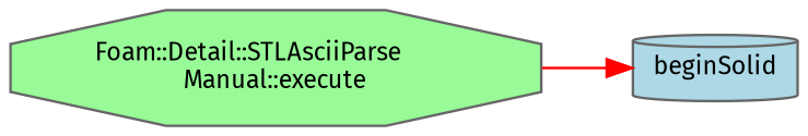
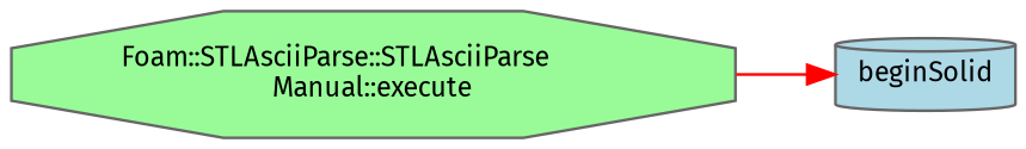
  digraph {
    rankdir=RL
    fontname="Fira Sans"
    node [fontname="Fira Sans" fontsize=10 style=filled]
    n1 [color=gray40 fillcolor=lightblue fontcolor=black height=0.2 label=beginSolid shape=cylinder width=0.4]
-   n2 [color=grey40 fillcolor=palegreen height=0.2 label="Foam::Detail::STLAsciiParse\lManual::execute" shape=octagon width=0.4]
+   n2 [color=grey40 fillcolor=palegreen height=0.2 label="Foam::STLAsciiParse::STLAsciiParse\lManual::execute" shape=octagon width=0.4]
    n1 -> n2 [color=red dir=back fontname="Fira Sans" fontsize=10 labelfontname=Helvetica labelfontsize=10 style=solid]
  }
